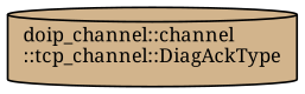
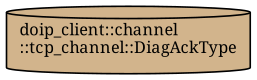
  digraph {
    rankdir=LR
    fontname="Noto Serif"
-   n1 [color=black fillcolor=tan fontname="Noto Serif" fontsize=10 height=0.2 label="doip_channel::channel\l::tcp_channel::DiagAckType" shape=cylinder style=filled width=0.4]
+   n1 [color=black fillcolor=tan fontname="Noto Serif" fontsize=10 height=0.2 label="doip_client::channel\l::tcp_channel::DiagAckType" shape=cylinder style=filled width=0.4]
  }
